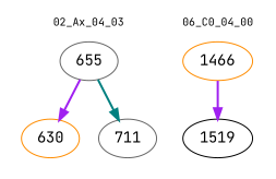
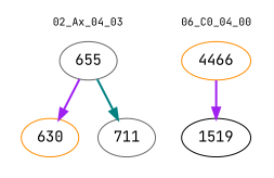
  digraph {
    fontname="JetBrains Mono"
    node [color=gray40 fontname="JetBrains Mono"]
    edge [color=purple fontname="JetBrains Mono" style=bold]
    n1 [label=655]
    n2 [color=darkorange label=630]
    n3 [label=711]
-   n4 [color=darkorange label=1466]
+   n4 [color=darkorange label=4466]
    n5 [color=black label=1519]
    subgraph cluster_1 {
      color=white
      fontsize=10
      label="02_Ax_04_03"
      n1
      n2
      n3
    }
    subgraph cluster_2 {
      color=white
      fontsize=10
      label="06_C0_04_00"
      n4
      n5
    }
    n1 -> n2
    n1 -> n3 [color=teal]
    n4 -> n5
  }
